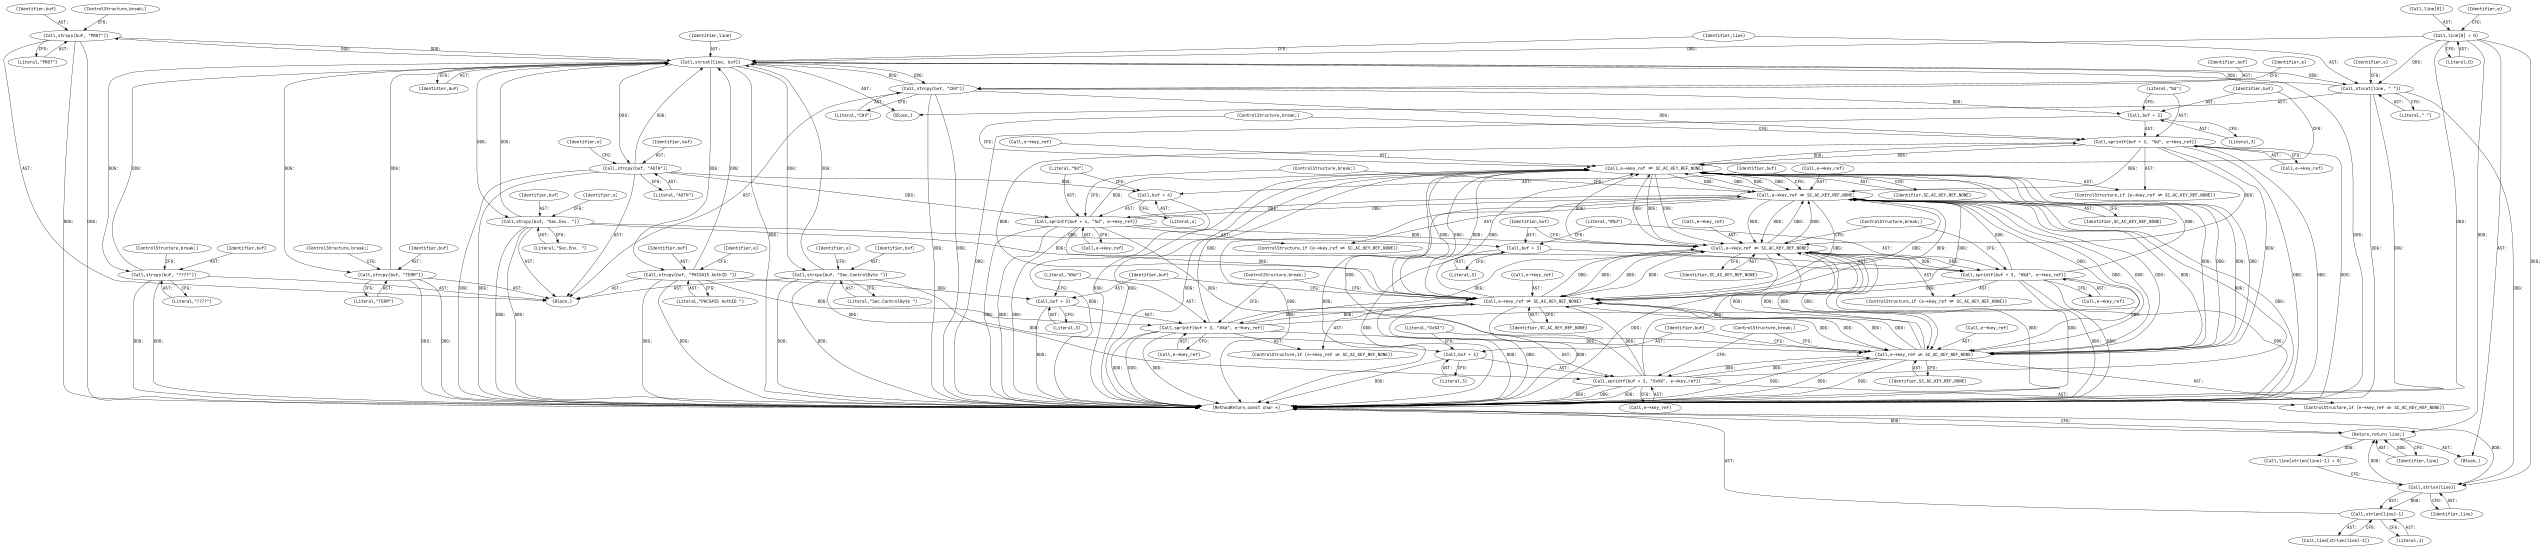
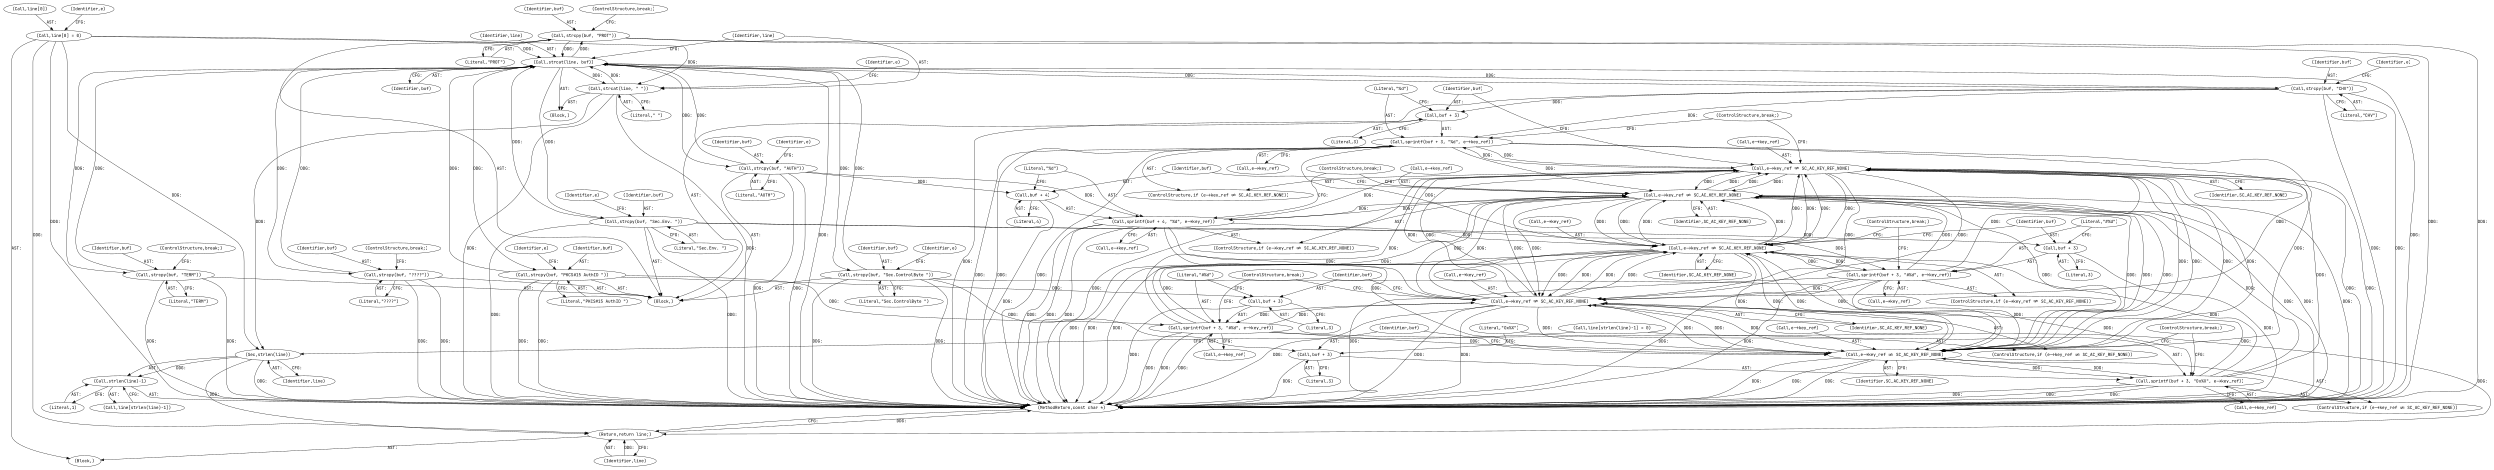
  digraph {
    fontname="JetBrains Mono"
    node [fontname="JetBrains Mono"]
    edge [fontname="JetBrains Mono"]
    n1 [label="(Call,strcpy(buf, \"PROT\"))"]
    n2 [label="(Call,strcat(line, buf))"]
    n3 [label="(Block,)"]
    n4 [label="(Literal,\"PROT\")"]
    n5 [label="(MethodReturn,const char *)"]
    n6 [label="(Call,strcat(line, \" \"))"]
    n7 [label="(Call,strcpy(buf, \"CHV\"))"]
    n8 [label="(Call,strcpy(buf, \"Sec.ControlByte \"))"]
    n9 [label="(Call,strcpy(buf, \"Sec.Env. \"))"]
    n10 [label="(Call,strcpy(buf, \"AUTH\"))"]
    n11 [label="(Call,strcpy(buf, \"TERM\"))"]
    n12 [label="(Call,strcpy(buf, \"????\"))"]
    n13 [label="(Call,strcpy(buf, \"PKCS#15 AuthID \"))"]
    n14 [label="(Identifier,buf)"]
    n15 [label="(Block,)"]
    n16 [label="(Return,return line;)"]
-   n17 [label="(Call,strlen(line))"]
+   n17 [label="(Sec,strlen(line))"]
    n18 [label="(Literal,\" \")"]
    n19 [label="(Call,sprintf(buf + 3, \"%d\", e->key_ref))"]
    n20 [label="(Call,buf + 3)"]
    n21 [label="(Literal,\"CHV\")"]
    n22 [label="(Call,sprintf(buf + 3, \"Ox%X\", e->key_ref))"]
    n23 [label="(Call,buf + 3)"]
    n24 [label="(Literal,\"Sec.ControlByte \")"]
    n25 [label="(Call,sprintf(buf + 3, \"#%d\", e->key_ref))"]
    n26 [label="(Call,buf + 3)"]
    n27 [label="(Literal,\"Sec.Env. \")"]
    n28 [label="(Call,sprintf(buf + 4, \"%d\", e->key_ref))"]
    n29 [label="(Call,buf + 4)"]
    n30 [label="(Literal,\"AUTH\")"]
    n31 [label="(Literal,\"TERM\")"]
    n32 [label="(Literal,\"????\")"]
    n33 [label="(Call,sprintf(buf + 3, \"#%d\", e->key_ref))"]
    n34 [label="(Call,buf + 3)"]
    n35 [label="(Literal,\"PKCS#15 AuthID \")"]
    n36 [label="(Call,line[0] = 0)"]
    n37 [label="(Block,)"]
-   n38 [label="(Literal,0)"]
    n39 [label="(Call,strlen(line)-1)"]
    n40 [label="(Identifier,line)"]
    n41 [label="(Identifier,line)"]
    n42 [label="(Call,e->key_ref != SC_AC_KEY_REF_NONE)"]
    n43 [label="(Call,e->key_ref != SC_AC_KEY_REF_NONE)"]
    n44 [label="(Call,e->key_ref != SC_AC_KEY_REF_NONE)"]
    n45 [label="(Call,e->key_ref != SC_AC_KEY_REF_NONE)"]
    n46 [label="(Call,e->key_ref != SC_AC_KEY_REF_NONE)"]
    n47 [label="(Call,e->key_ref)"]
    n48 [label="(ControlStructure,if (e->key_ref != SC_AC_KEY_REF_NONE))"]
    n49 [label="(Literal,3)"]
    n50 [label="(ControlStructure,if (e->key_ref != SC_AC_KEY_REF_NONE))"]
    n51 [label="(Call,e->key_ref)"]
    n52 [label="(Literal,3)"]
    n53 [label="(ControlStructure,if (e->key_ref != SC_AC_KEY_REF_NONE))"]
    n54 [label="(Call,e->key_ref)"]
    n55 [label="(Literal,3)"]
    n56 [label="(ControlStructure,if (e->key_ref != SC_AC_KEY_REF_NONE))"]
    n57 [label="(Call,e->key_ref)"]
    n58 [label="(Literal,4)"]
    n59 [label="(ControlStructure,if (e->key_ref != SC_AC_KEY_REF_NONE))"]
    n60 [label="(Call,e->key_ref)"]
    n61 [label="(Literal,3)"]
    n62 [label="(Identifier,SC_AC_KEY_REF_NONE)"]
    n63 [label="(Identifier,SC_AC_KEY_REF_NONE)"]
    n64 [label="(Identifier,SC_AC_KEY_REF_NONE)"]
    n65 [label="(Identifier,SC_AC_KEY_REF_NONE)"]
    n66 [label="(Identifier,SC_AC_KEY_REF_NONE)"]
    n67 [label="(Call,line[strlen(line)-1])"]
    n68 [label="(Literal,1)"]
    n69 [label="(Identifier,buf)"]
    n70 [label="(Identifier,buf)"]
    n71 [label="(Literal,\"Ox%X\")"]
    n72 [label="(ControlStructure,break;)"]
    n73 [label="(Identifier,e)"]
    n74 [label="(Call,e->key_ref)"]
    n75 [label="(Identifier,buf)"]
    n76 [label="(Identifier,buf)"]
    n77 [label="(Identifier,e)"]
    n78 [label="(ControlStructure,break;)"]
    n79 [label="(Call,e->key_ref)"]
    n80 [label="(Identifier,line)"]
    n81 [label="(Identifier,buf)"]
    n82 [label="(ControlStructure,break;)"]
    n83 [label="(ControlStructure,break;)"]
    n84 [label="(Call,line[strlen(line)-1] = 0)"]
    n85 [label="(Literal,\"#%d\")"]
    n86 [label="(Identifier,buf)"]
    n87 [label="(ControlStructure,break;)"]
    n88 [label="(Literal,\"%d\")"]
    n89 [label="(Identifier,buf)"]
    n90 [label="(Call,line[0])"]
    n91 [label="(Identifier,e)"]
    n92 [label="(Identifier,e)"]
    n93 [label="(Literal,\"%d\")"]
    n94 [label="(ControlStructure,break;)"]
    n95 [label="(Identifier,buf)"]
    n96 [label="(Identifier,buf)"]
    n97 [label="(Identifier,buf)"]
    n98 [label="(Identifier,buf)"]
    n99 [label="(Identifier,e)"]
    n100 [label="(ControlStructure,break;)"]
    n101 [label="(Identifier,e)"]
    n102 [label="(Call,e->key_ref)"]
    n103 [label="(Literal,\"#%d\")"]
    n104 [label="(Identifier,e)"]
    n105 [label="(ControlStructure,break;)"]
    n106 [label="(Call,e->key_ref)"]
    n107 [label="(Call,e->key_ref)"]
    n108 [label="(Identifier,line)"]
    n109 [label="(Identifier,buf)"]
    n110 [label="(Identifier,buf)"]
    n1 -> n2 [label="DDG: "]
    n1 -> n3 [label="AST: "]
    n1 -> n4 [label="CFG: "]
    n1 -> n5 [label="DDG: "]
    n1 -> n5 [label="DDG: "]
    n2 -> n1 [label="DDG: "]
    n2 -> n5 [label="DDG: "]
    n2 -> n5 [label="DDG: "]
    n2 -> n6 [label="DDG: "]
    n2 -> n7 [label="DDG: "]
    n2 -> n8 [label="DDG: "]
    n2 -> n9 [label="DDG: "]
    n2 -> n10 [label="DDG: "]
    n2 -> n11 [label="DDG: "]
    n2 -> n12 [label="DDG: "]
    n2 -> n13 [label="DDG: "]
    n2 -> n14 [label="CFG: "]
    n2 -> n15 [label="AST: "]
    n4 -> n1 [label="AST: "]
    n5 -> n16 [label="CFG: "]
    n6 -> n2 [label="DDG: "]
    n6 -> n5 [label="DDG: "]
    n6 -> n5 [label="DDG: "]
    n6 -> n15 [label="AST: "]
    n6 -> n17 [label="DDG: "]
    n6 -> n18 [label="CFG: "]
    n7 -> n2 [label="DDG: "]
    n7 -> n3 [label="AST: "]
    n7 -> n5 [label="DDG: "]
    n7 -> n5 [label="DDG: "]
    n7 -> n19 [label="DDG: "]
    n7 -> n20 [label="DDG: "]
    n7 -> n21 [label="CFG: "]
    n8 -> n2 [label="DDG: "]
    n8 -> n3 [label="AST: "]
    n8 -> n5 [label="DDG: "]
    n8 -> n5 [label="DDG: "]
    n8 -> n22 [label="DDG: "]
    n8 -> n23 [label="DDG: "]
    n8 -> n24 [label="CFG: "]
    n9 -> n2 [label="DDG: "]
    n9 -> n3 [label="AST: "]
    n9 -> n5 [label="DDG: "]
    n9 -> n5 [label="DDG: "]
    n9 -> n25 [label="DDG: "]
    n9 -> n26 [label="DDG: "]
    n9 -> n27 [label="CFG: "]
    n10 -> n2 [label="DDG: "]
    n10 -> n3 [label="AST: "]
    n10 -> n5 [label="DDG: "]
    n10 -> n5 [label="DDG: "]
    n10 -> n28 [label="DDG: "]
    n10 -> n29 [label="DDG: "]
    n10 -> n30 [label="CFG: "]
    n11 -> n2 [label="DDG: "]
    n11 -> n3 [label="AST: "]
    n11 -> n5 [label="DDG: "]
    n11 -> n5 [label="DDG: "]
    n11 -> n31 [label="CFG: "]
    n12 -> n2 [label="DDG: "]
    n12 -> n3 [label="AST: "]
    n12 -> n5 [label="DDG: "]
    n12 -> n5 [label="DDG: "]
    n12 -> n32 [label="CFG: "]
    n13 -> n2 [label="DDG: "]
    n13 -> n3 [label="AST: "]
    n13 -> n5 [label="DDG: "]
    n13 -> n5 [label="DDG: "]
    n13 -> n33 [label="DDG: "]
    n13 -> n34 [label="DDG: "]
    n13 -> n35 [label="CFG: "]
    n14 -> n2 [label="AST: "]
    n16 -> n5 [label="DDG: "]
    n16 -> n37 [label="AST: "]
    n16 -> n41 [label="CFG: "]
    n17 -> n5 [label="DDG: "]
    n17 -> n16 [label="DDG: "]
    n17 -> n39 [label="AST: "]
    n17 -> n39 [label="DDG: "]
    n17 -> n40 [label="CFG: "]
    n18 -> n6 [label="AST: "]
    n19 -> n5 [label="DDG: "]
    n19 -> n5 [label="DDG: "]
    n19 -> n5 [label="DDG: "]
    n19 -> n42 [label="DDG: "]
    n19 -> n43 [label="DDG: "]
    n19 -> n44 [label="DDG: "]
    n19 -> n45 [label="DDG: "]
    n19 -> n46 [label="DDG: "]
    n19 -> n47 [label="CFG: "]
    n19 -> n48 [label="AST: "]
    n20 -> n5 [label="DDG: "]
    n20 -> n19 [label="AST: "]
    n20 -> n49 [label="CFG: "]
    n21 -> n7 [label="AST: "]
    n22 -> n5 [label="DDG: "]
    n22 -> n5 [label="DDG: "]
    n22 -> n5 [label="DDG: "]
    n22 -> n42 [label="DDG: "]
    n22 -> n43 [label="DDG: "]
    n22 -> n44 [label="DDG: "]
    n22 -> n45 [label="DDG: "]
    n22 -> n46 [label="DDG: "]
    n22 -> n50 [label="AST: "]
    n22 -> n51 [label="CFG: "]
    n23 -> n5 [label="DDG: "]
    n23 -> n22 [label="AST: "]
    n23 -> n52 [label="CFG: "]
    n24 -> n8 [label="AST: "]
    n25 -> n5 [label="DDG: "]
    n25 -> n5 [label="DDG: "]
    n25 -> n5 [label="DDG: "]
    n25 -> n42 [label="DDG: "]
    n25 -> n43 [label="DDG: "]
    n25 -> n44 [label="DDG: "]
    n25 -> n45 [label="DDG: "]
    n25 -> n46 [label="DDG: "]
    n25 -> n53 [label="AST: "]
    n25 -> n54 [label="CFG: "]
    n26 -> n5 [label="DDG: "]
    n26 -> n25 [label="AST: "]
    n26 -> n55 [label="CFG: "]
    n27 -> n9 [label="AST: "]
    n28 -> n5 [label="DDG: "]
    n28 -> n5 [label="DDG: "]
    n28 -> n5 [label="DDG: "]
    n28 -> n42 [label="DDG: "]
    n28 -> n43 [label="DDG: "]
    n28 -> n44 [label="DDG: "]
    n28 -> n45 [label="DDG: "]
    n28 -> n46 [label="DDG: "]
    n28 -> n56 [label="AST: "]
    n28 -> n57 [label="CFG: "]
    n29 -> n5 [label="DDG: "]
    n29 -> n28 [label="AST: "]
    n29 -> n58 [label="CFG: "]
    n30 -> n10 [label="AST: "]
    n31 -> n11 [label="AST: "]
    n32 -> n12 [label="AST: "]
    n33 -> n5 [label="DDG: "]
    n33 -> n5 [label="DDG: "]
    n33 -> n5 [label="DDG: "]
    n33 -> n42 [label="DDG: "]
    n33 -> n43 [label="DDG: "]
    n33 -> n44 [label="DDG: "]
    n33 -> n45 [label="DDG: "]
    n33 -> n46 [label="DDG: "]
    n33 -> n59 [label="AST: "]
    n33 -> n60 [label="CFG: "]
    n34 -> n5 [label="DDG: "]
    n34 -> n33 [label="AST: "]
    n34 -> n61 [label="CFG: "]
    n35 -> n13 [label="AST: "]
    n36 -> n2 [label="DDG: "]
    n36 -> n5 [label="DDG: "]
    n36 -> n6 [label="DDG: "]
    n36 -> n16 [label="DDG: "]
    n36 -> n17 [label="DDG: "]
    n36 -> n37 [label="AST: "]
-   n36 -> n38 [label="CFG: "]
-   n38 -> n36 [label="AST: "]
    n39 -> n5 [label="AST: "]
    n39 -> n67 [label="AST: "]
    n39 -> n68 [label="CFG: "]
    n40 -> n17 [label="AST: "]
    n41 -> n16 [label="AST: "]
    n41 -> n16 [label="DDG: "]
    n42 -> n5 [label="DDG: "]
    n42 -> n5 [label="DDG: "]
    n42 -> n5 [label="DDG: "]
    n42 -> n19 [label="DDG: "]
    n42 -> n43 [label="DDG: "]
    n42 -> n43 [label="DDG: "]
    n42 -> n44 [label="DDG: "]
    n42 -> n44 [label="DDG: "]
    n42 -> n45 [label="DDG: "]
    n42 -> n45 [label="DDG: "]
    n42 -> n46 [label="DDG: "]
    n42 -> n46 [label="DDG: "]
    n42 -> n48 [label="AST: "]
    n42 -> n62 [label="CFG: "]
    n43 -> n5 [label="DDG: "]
    n43 -> n5 [label="DDG: "]
    n43 -> n5 [label="DDG: "]
    n43 -> n28 [label="DDG: "]
    n43 -> n42 [label="DDG: "]
    n43 -> n42 [label="DDG: "]
    n43 -> n44 [label="DDG: "]
    n43 -> n44 [label="DDG: "]
    n43 -> n45 [label="DDG: "]
    n43 -> n45 [label="DDG: "]
    n43 -> n46 [label="DDG: "]
    n43 -> n46 [label="DDG: "]
    n43 -> n56 [label="AST: "]
    n43 -> n63 [label="CFG: "]
    n44 -> n5 [label="DDG: "]
    n44 -> n5 [label="DDG: "]
    n44 -> n5 [label="DDG: "]
    n44 -> n25 [label="DDG: "]
    n44 -> n42 [label="DDG: "]
    n44 -> n42 [label="DDG: "]
    n44 -> n43 [label="DDG: "]
    n44 -> n43 [label="DDG: "]
    n44 -> n45 [label="DDG: "]
    n44 -> n45 [label="DDG: "]
    n44 -> n46 [label="DDG: "]
    n44 -> n46 [label="DDG: "]
    n44 -> n53 [label="AST: "]
    n44 -> n64 [label="CFG: "]
    n45 -> n5 [label="DDG: "]
    n45 -> n5 [label="DDG: "]
    n45 -> n5 [label="DDG: "]
    n45 -> n22 [label="DDG: "]
    n45 -> n42 [label="DDG: "]
    n45 -> n42 [label="DDG: "]
    n45 -> n43 [label="DDG: "]
    n45 -> n43 [label="DDG: "]
    n45 -> n44 [label="DDG: "]
    n45 -> n44 [label="DDG: "]
    n45 -> n46 [label="DDG: "]
    n45 -> n46 [label="DDG: "]
    n45 -> n50 [label="AST: "]
    n45 -> n65 [label="CFG: "]
    n46 -> n5 [label="DDG: "]
    n46 -> n5 [label="DDG: "]
    n46 -> n5 [label="DDG: "]
    n46 -> n33 [label="DDG: "]
    n46 -> n42 [label="DDG: "]
    n46 -> n42 [label="DDG: "]
    n46 -> n43 [label="DDG: "]
    n46 -> n43 [label="DDG: "]
    n46 -> n44 [label="DDG: "]
    n46 -> n44 [label="DDG: "]
    n46 -> n45 [label="DDG: "]
    n46 -> n45 [label="DDG: "]
    n46 -> n59 [label="AST: "]
    n46 -> n66 [label="CFG: "]
    n47 -> n19 [label="AST: "]
    n49 -> n20 [label="AST: "]
    n51 -> n22 [label="AST: "]
    n52 -> n23 [label="AST: "]
    n54 -> n25 [label="AST: "]
    n55 -> n26 [label="AST: "]
    n57 -> n28 [label="AST: "]
    n58 -> n29 [label="AST: "]
    n60 -> n33 [label="AST: "]
    n61 -> n34 [label="AST: "]
    n62 -> n42 [label="AST: "]
    n63 -> n43 [label="AST: "]
    n64 -> n44 [label="AST: "]
    n65 -> n45 [label="AST: "]
    n66 -> n46 [label="AST: "]
    n67 -> n39 [label="CFG: "]
    n68 -> n39 [label="AST: "]
    n69 -> n1 [label="AST: "]
    n70 -> n23 [label="AST: "]
    n70 -> n45 [label="CFG: "]
    n71 -> n22 [label="AST: "]
    n71 -> n23 [label="CFG: "]
    n72 -> n1 [label="CFG: "]
    n73 -> n8 [label="CFG: "]
    n74 -> n44 [label="AST: "]
    n75 -> n34 [label="AST: "]
    n75 -> n46 [label="CFG: "]
    n76 -> n8 [label="AST: "]
    n77 -> n9 [label="CFG: "]
    n78 -> n28 [label="CFG: "]
    n78 -> n43 [label="CFG: "]
    n79 -> n42 [label="AST: "]
    n80 -> n2 [label="AST: "]
    n81 -> n11 [label="AST: "]
    n82 -> n33 [label="CFG: "]
    n82 -> n46 [label="CFG: "]
    n83 -> n12 [label="CFG: "]
-   n16 -> n84 [label="DDG: "]
+   n84 -> n16 [label="DDG: "]
    n84 -> n17 [label="CFG: "]
    n85 -> n33 [label="AST: "]
    n85 -> n34 [label="CFG: "]
    n86 -> n10 [label="AST: "]
    n87 -> n19 [label="CFG: "]
    n87 -> n42 [label="CFG: "]
    n88 -> n28 [label="AST: "]
    n88 -> n29 [label="CFG: "]
    n89 -> n26 [label="AST: "]
    n89 -> n44 [label="CFG: "]
    n90 -> n36 [label="AST: "]
    n91 -> n6 [label="CFG: "]
    n92 -> n36 [label="CFG: "]
    n93 -> n19 [label="AST: "]
    n93 -> n20 [label="CFG: "]
    n94 -> n25 [label="CFG: "]
    n94 -> n44 [label="CFG: "]
    n95 -> n7 [label="AST: "]
    n96 -> n29 [label="AST: "]
    n96 -> n43 [label="CFG: "]
    n97 -> n9 [label="AST: "]
    n98 -> n13 [label="AST: "]
    n99 -> n10 [label="CFG: "]
    n100 -> n22 [label="CFG: "]
    n100 -> n45 [label="CFG: "]
    n101 -> n7 [label="CFG: "]
    n102 -> n43 [label="AST: "]
    n103 -> n25 [label="AST: "]
    n103 -> n26 [label="CFG: "]
    n104 -> n13 [label="CFG: "]
    n105 -> n11 [label="CFG: "]
    n106 -> n45 [label="AST: "]
    n107 -> n46 [label="AST: "]
    n108 -> n2 [label="CFG: "]
    n108 -> n6 [label="AST: "]
    n109 -> n12 [label="AST: "]
    n110 -> n20 [label="AST: "]
    n110 -> n42 [label="CFG: "]
  }
